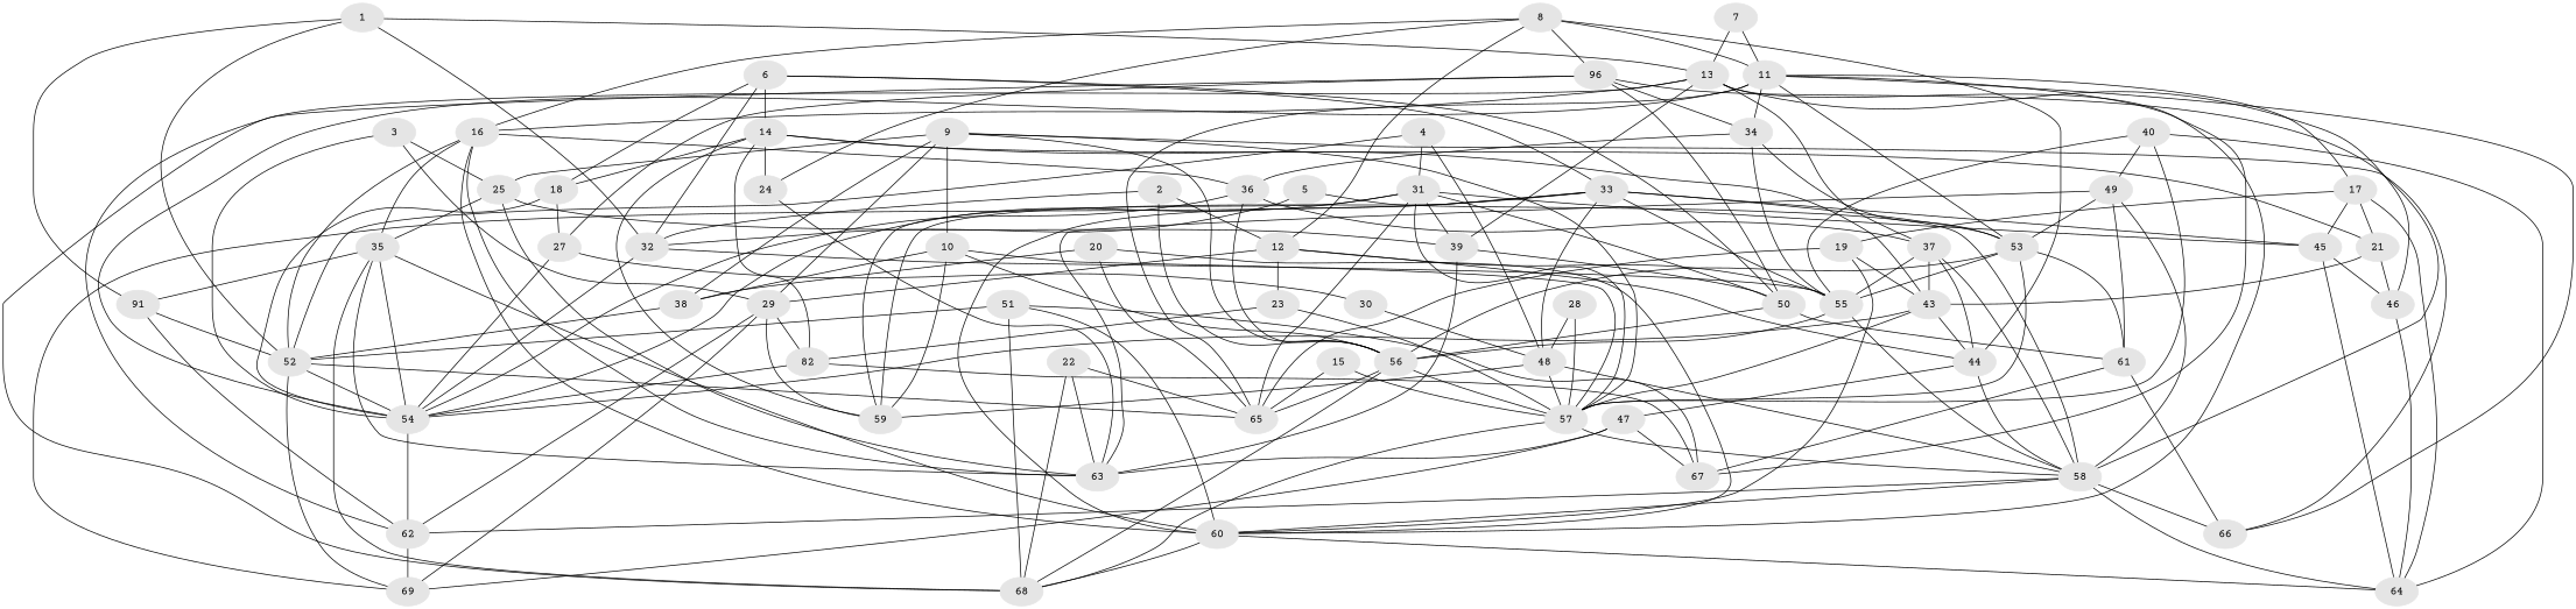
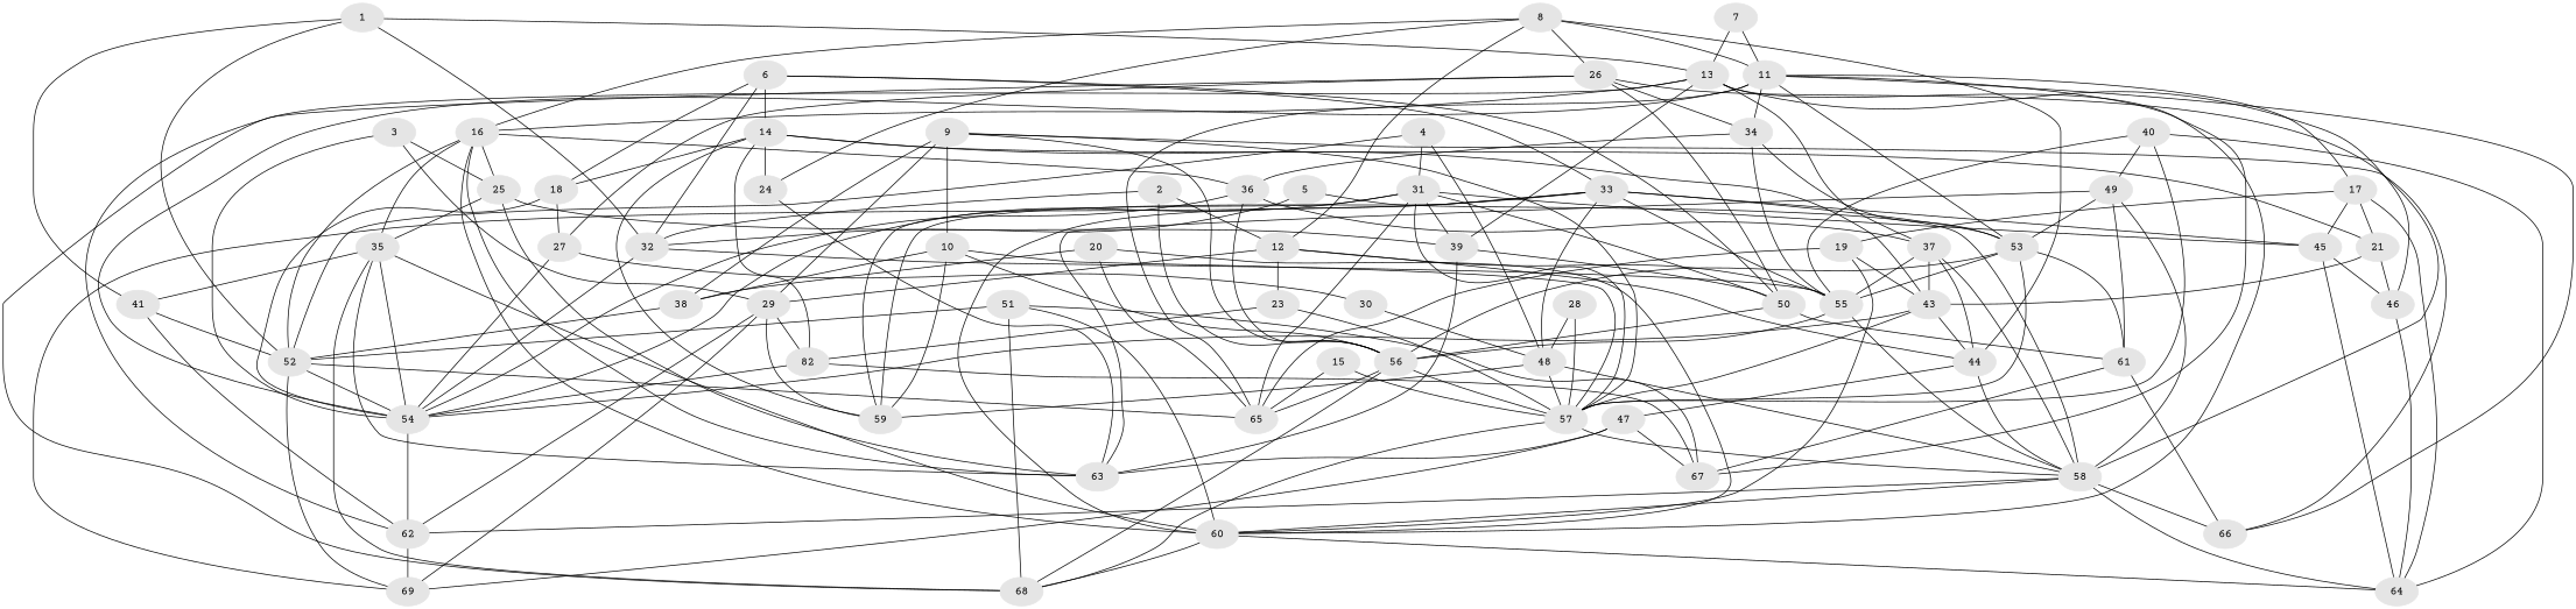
  graph {
    fontname="Courier Prime"
    node [color=gray90 fontname="Courier Prime" style=filled]
    edge [fontname="Courier Prime" weight=1.0]
    1
    13
    32
-   41 [label=91]
+   41
    52
    16
    37
    39
    46
    60
    68
    54
    55
    62
    65
    69
    2
    12
    56
    29
    44
    23
    57
    3
    25
    35
    63
    59
    n29 [label=82]
    4
    31
    48
    50
    45
    58
    5
    66
    64
    6
    14
    18
    33
    24
    21
    43
    27
    53
    61
    7
    11
    17
    34
    67
    8
-   26 [label=96]
+   26
    36
    47
    9
    10
    38
    19
    15
    30
    20
-   22
    28
    40
    49
    51
    1 -- 13
    1 -- 32
    1 -- 41
    1 -- 52
    13 -- 16
    13 -- 37
    13 -- 39
    13 -- 46
    13 -- 60
    13 -- 68
    32 -- 54
    32 -- 55
    41 -- 52
    41 -- 62
    52 -- 54 [weight=2.0]
    52 -- 65
    52 -- 69
    16 -- 52
    16 -- 60
    16 -- 35
    16 -- 63
    16 -- 36
    37 -- 55
    37 -- 44
    37 -- 58
    37 -- 43
    39 -- 63
    39 -- 50
    46 -- 64
    60 -- 68
    60 -- 64
    54 -- 62
    55 -- 56
    55 -- 58
    62 -- 69
    2 -- 32
    2 -- 12
    2 -- 56
    12 -- 55
    12 -- 29
    12 -- 44 [weight=2.0]
    12 -- 23
    56 -- 68
    56 -- 65
    56 -- 57
    29 -- 62
    29 -- 69
    29 -- 59
    29 -- n29
    44 -- 58
    44 -- 47
    23 -- 57
    23 -- n29
    57 -- 68
    57 -- 58
    3 -- 54
    3 -- 29
    3 -- 25
    25 -- 39
    25 -- 35
    25 -- 63
    35 -- 41
    35 -- 60
    35 -- 68
    35 -- 54
    35 -- 63
    n29 -- 54
    n29 -- 67
    4 -- 52
    4 -- 31
    4 -- 48
    31 -- 39
    31 -- 54
    31 -- 65
    31 -- 57
    31 -- 59
    31 -- 50
    31 -- 45
    48 -- 57
    48 -- 59
    48 -- 58
    50 -- 56
    50 -- 61
    45 -- 46
    45 -- 64
    58 -- 60
    58 -- 62
    58 -- 66 [weight=3.0]
    58 -- 64
    5 -- 32
    5 -- 58
    6 -- 32
    6 -- 50
    6 -- 14
    6 -- 18
    6 -- 33
    14 -- 59
    14 -- n29
    14 -- 18
    14 -- 24
    14 -- 21
    14 -- 43
    18 -- 54
    18 -- 27
    33 -- 60 [weight=2.0]
    33 -- 55
    33 -- 69
    33 -- 59
    33 -- 48
    33 -- 45
    33 -- 53
    24 -- 63
    21 -- 46
    21 -- 43
    43 -- 54
    43 -- 44
    43 -- 57
    27 -- 54
    27 -- 30
    53 -- 55
    53 -- 56
    53 -- 57 [weight=2.0]
    53 -- 61
    61 -- 66
    61 -- 67
    7 -- 13
    7 -- 11
    11 -- 54
    11 -- 65
    11 -- 66
    11 -- 53
    11 -- 17
    11 -- 34
    11 -- 67
    17 -- 45
    17 -- 64
    17 -- 21
    17 -- 19
    34 -- 55
    34 -- 53
    34 -- 36
    8 -- 16
    8 -- 12
    8 -- 44
    8 -- 24
    8 -- 11
    8 -- 26
    26 -- 62
    26 -- 50
    26 -- 58
    26 -- 27
    26 -- 34
    36 -- 37
    36 -- 54
    36 -- 56
    47 -- 69
    47 -- 63
    47 -- 67
    9 -- 56
    9 -- 29
    9 -- 57
-   9 -- 25
+   16 -- 25
    9 -- 66
    9 -- 10
    9 -- 38
    10 -- 56
    10 -- 57
    10 -- 59
    10 -- 38
    38 -- 52
    19 -- 60
    19 -- 65
    19 -- 43
    15 -- 65
    15 -- 57
    30 -- 48
    20 -- 60
    20 -- 65
    20 -- 38
-   22 -- 68
-   22 -- 65
-   22 -- 63
    28 -- 57
    28 -- 48
    40 -- 55
    40 -- 57
    40 -- 64
    40 -- 49
    49 -- 63
    49 -- 58 [weight=2.0]
    49 -- 53
    49 -- 61
    51 -- 52
    51 -- 60
    51 -- 68 [weight=2.0]
    51 -- 67
  }
